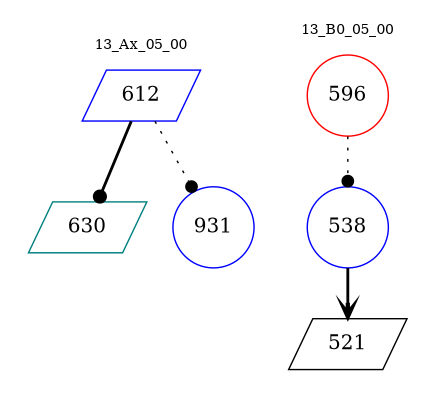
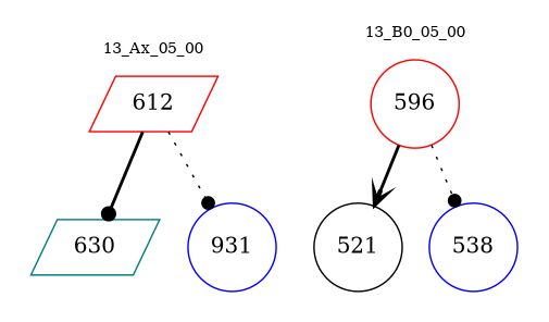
  digraph {
    node [color=red shape=parallelogram]
    edge [arrowhead=dot color=black style=bold]
-   n1 [color=blue label=612]
+   n1 [label=612]
    n2 [color=teal label=630]
    n3 [color=blue label=931 shape=circle]
    n4 [label=596 shape=circle]
-   n5 [color=black label=521]
+   n5 [color=black label=521 shape=circle]
    n6 [color=blue label=538 shape=circle]
    subgraph cluster_1 {
      color=white
      fontsize=10
      label="13_Ax_05_00"
      n1
      n2
      n3
    }
    subgraph cluster_2 {
      color=white
      fontsize=10
      label="13_B0_05_00"
      n4
      n5
      n6
    }
    n1 -> n2
    n1 -> n3 [style=dotted]
-   n6 -> n5 [arrowhead=vee]
+   n4 -> n5 [arrowhead=vee]
    n4 -> n6 [style=dotted]
  }
